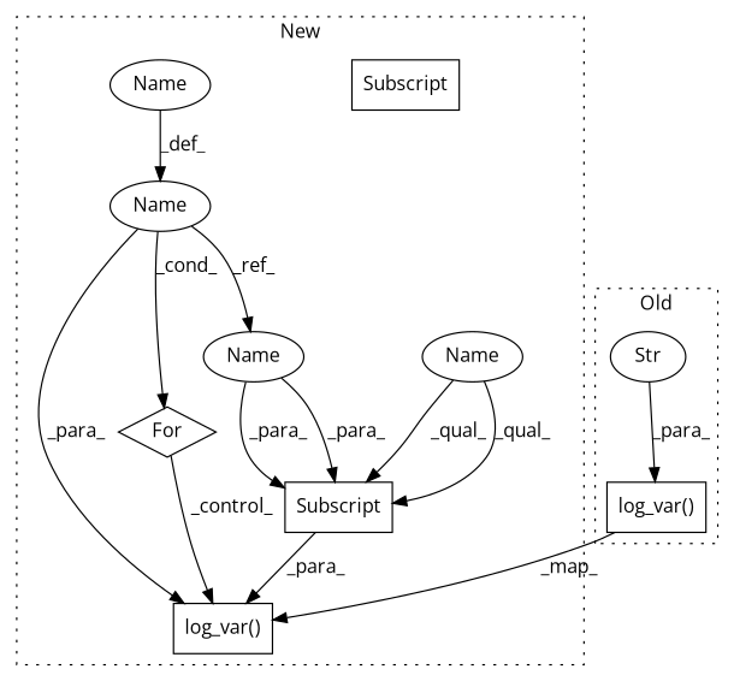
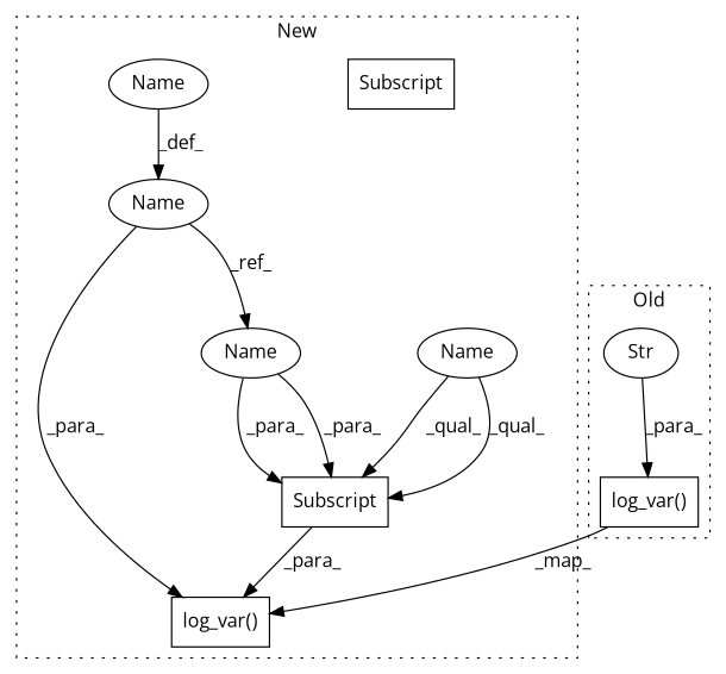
  digraph {
    fontname="Open Sans"
    node [a=87 l="20,1" s="4398,0" shape=ellipse fontname="Open Sans"]
    edge [fontname="Open Sans"]
    n1 [a=75 label="log_var()" s="4373,4438" shape=box]
    n2 [a=66 l=13 label=Str s=4393]
    n3 [a=75 label="log_var()" s="4369,4430" shape=box]
    n4 [a=63 l="17,0" label=Subscript shape=box]
-   n5 [a=107 l="4,22" label=For s="4324,4347" shape=diamond]
    n6 [l=7 label=Name s=4328]
    n7 [l=7 label=Name s=4407]
    n8 [l=8 label=Name s=4398]
    n9 [a=63 l="17,0" label=Subscript shape=box]
    n10 [l=8 label=Name s=4339]
    subgraph cluster_1 {
      label=Old
      style=dotted
      n1
      n2
    }
    subgraph cluster_2 {
      label=New
      style=dotted
      n3
      n4
-     n5
      n6
      n7
      n8
      n9
      n10
    }
    n1 -> n3 [label=_map_]
    n2 -> n1 [label=_para_]
-   n5 -> n3 [label=_control_]
    n6 -> n3 [label=_para_]
-   n6 -> n5 [label=_cond_]
    n6 -> n7 [label=_ref_]
    n7 -> n9 [label=_para_]
    n7 -> n9 [label=_para_]
    n8 -> n9 [label=_qual_]
    n8 -> n9 [label=_qual_]
    n9 -> n3 [label=_para_]
    n10 -> n6 [label=_def_]
  }
